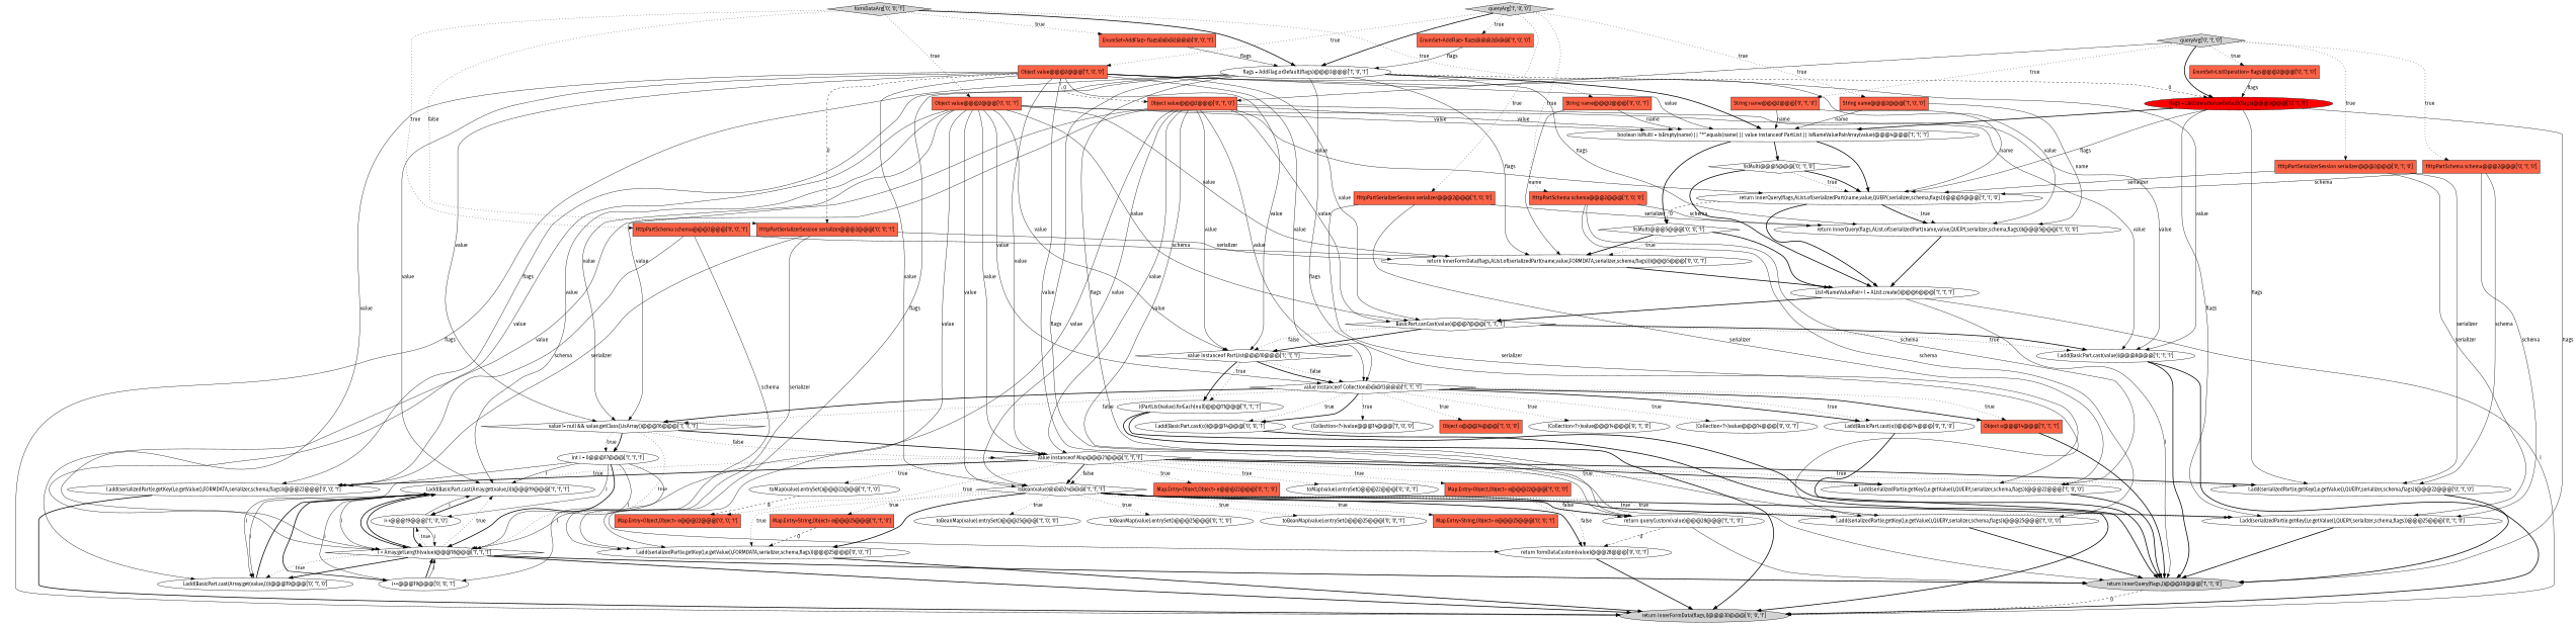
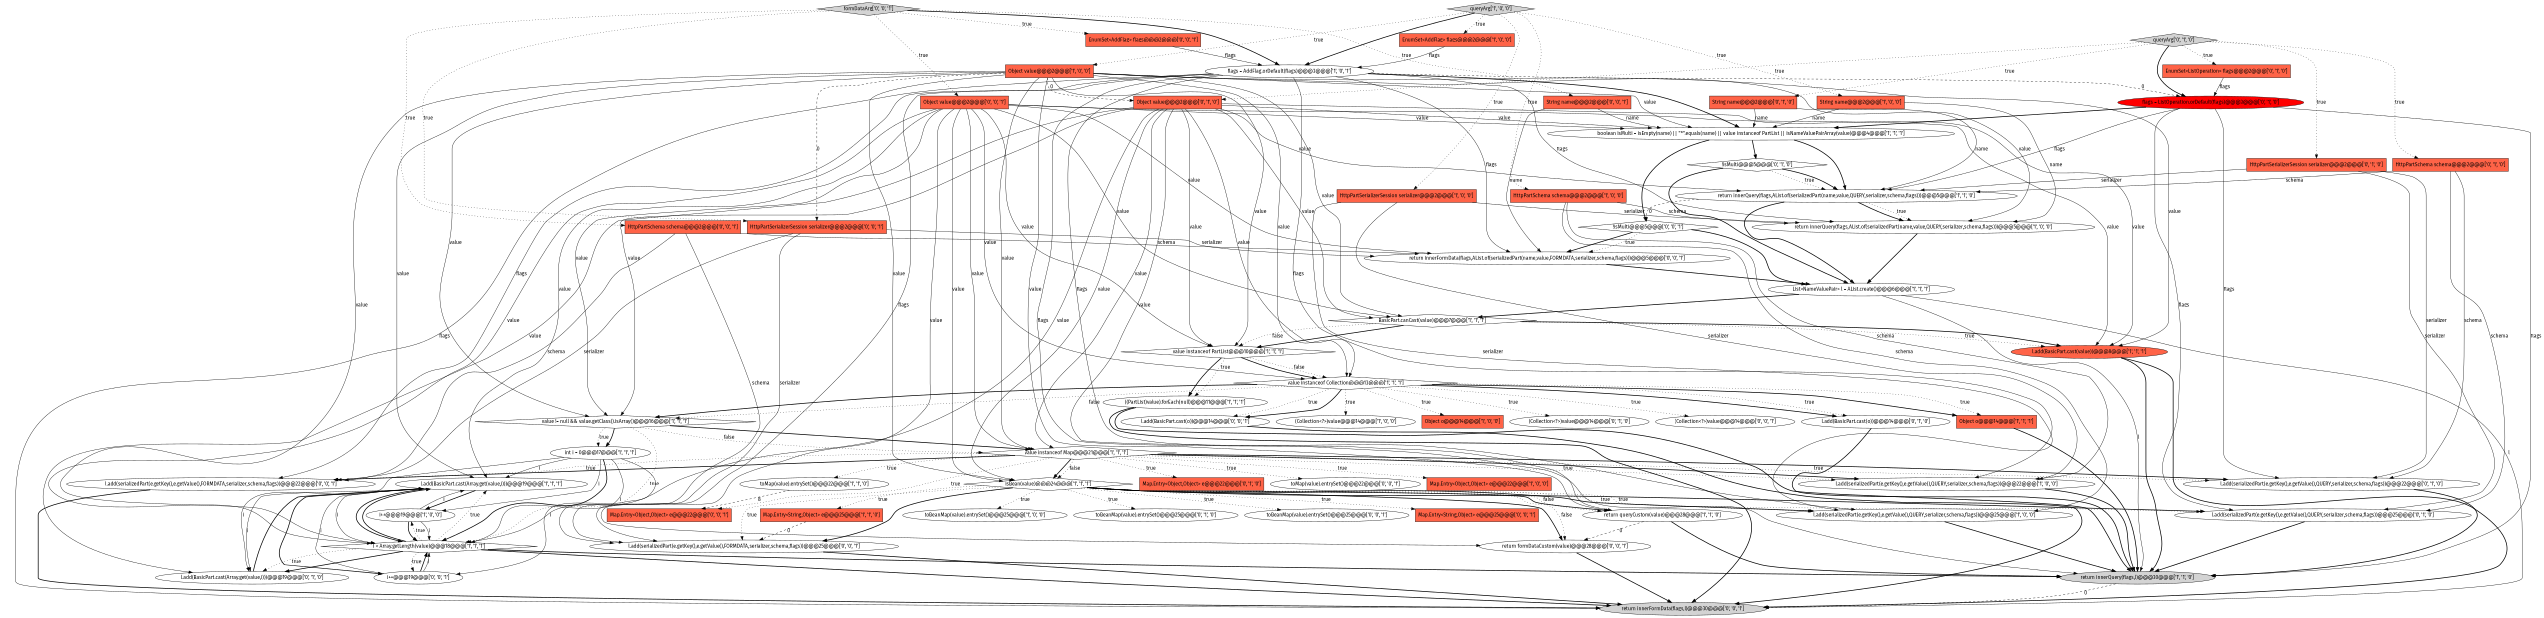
  digraph {
    fontname="Fira Sans"
    node [fillcolor=white fontname="Fira Sans" shape=ellipse style=filled]
    edge [fontname="Fira Sans" style=solid]
    n1 [label="l.add(BasicPart.cast(Array.get(value,i)))@@@19@@@['1', '1', '1']"]
    n2 [label="i++@@@19@@@['1', '0', '0']"]
    n3 [label="l.add(BasicPart.cast(Array.get(value,i)))@@@19@@@['0', '1', '0']"]
    n4 [label="i++@@@19@@@['0', '0', '1']"]
    n5 [label="i < Array.getLength(value)@@@18@@@['1', '1', '1']" shape=diamond]
    n6 [fillcolor=lightgray label="return innerQuery(flags,l)@@@30@@@['1', '1', '0']"]
    n7 [fillcolor=lightgray label="return innerFormData(flags,l)@@@30@@@['0', '0', '1']"]
    n8 [label="(Collection<?>)value@@@14@@@['0', '0', '1']"]
    n9 [label="l.add(serializedPart(e.getKey(),e.getValue(),QUERY,serializer,schema,flags))@@@22@@@['0', '1', '0']"]
    n10 [label="l.add(serializedPart(e.getKey(),e.getValue(),FORMDATA,serializer,schema,flags))@@@25@@@['0', '0', '1']"]
    n11 [fillcolor=tomato label="Map.Entry<String,Object> e@@@25@@@['1', '1', '0']" shape=box]
    n12 [label="List<NameValuePair> l = AList.create()@@@6@@@['1', '1', '1']"]
    n13 [label="BasicPart.canCast(value)@@@7@@@['1', '1', '1']" shape=diamond]
    n14 [label="value instanceof PartList@@@10@@@['1', '1', '1']" shape=diamond]
-   n15 [label="l.add(BasicPart.cast(value))@@@8@@@['1', '1', '1']"]
+   n15 [fillcolor=tomato label="l.add(BasicPart.cast(value))@@@8@@@['1', '1', '1']"]
    n16 [fillcolor=tomato label="String name@@@2@@@['0', '1', '0']" shape=box]
    n17 [label="boolean isMulti = isEmpty(name) || \"*\".equals(name) || value instanceof PartList || isNameValuePairArray(value)@@@4@@@['1', '1', '1']"]
    n18 [label="return innerQuery(flags,AList.of(serializedPart(name,value,QUERY,serializer,schema,flags)))@@@5@@@['1', '1', '0']"]
    n19 [label="!isMulti@@@5@@@['0', '1', '0']" shape=diamond]
    n20 [label="!isMulti@@@5@@@['0', '0', '1']" shape=diamond]
    n21 [label="return innerQuery(flags,AList.of(serializedPart(name,value,QUERY,serializer,schema,flags)))@@@5@@@['1', '0', '0']"]
    n22 [fillcolor=tomato label="Object value@@@2@@@['0', '0', '1']" shape=box]
    n23 [label="value instanceof Collection@@@13@@@['1', '1', '1']" shape=diamond]
    n24 [label="isBean(value)@@@24@@@['1', '1', '1']" shape=diamond]
    n25 [label="value != null && value.getClass().isArray()@@@16@@@['1', '1', '1']" shape=diamond]
    n26 [label="return innerFormData(flags,AList.of(serializedPart(name,value,FORMDATA,serializer,schema,flags)))@@@5@@@['0', '0', '1']"]
    n27 [label="value instanceof Map@@@21@@@['1', '1', '1']" shape=diamond]
    n28 [label="return formDataCustom(value)@@@28@@@['0', '0', '1']"]
    n29 [label="(Collection<?>)value@@@14@@@['1', '0', '0']"]
    n30 [label="l.add(BasicPart.cast(o))@@@14@@@['0', '1', '0']"]
    n31 [label="l.add(BasicPart.cast(o))@@@14@@@['0', '0', '1']"]
    n32 [fillcolor=tomato label="Object o@@@14@@@['1', '1', '1']" shape=box]
    n33 [fillcolor=tomato label="Object o@@@14@@@['1', '0', '0']" shape=box]
    n34 [label="(Collection<?>)value@@@14@@@['0', '1', '0']"]
    n35 [label="return queryCustom(value)@@@28@@@['1', '1', '0']"]
    n36 [label="l.add(serializedPart(e.getKey(),e.getValue(),QUERY,serializer,schema,flags))@@@25@@@['1', '0', '0']"]
    n37 [label="toBeanMap(value).entrySet()@@@25@@@['1', '0', '0']"]
    n38 [label="toBeanMap(value).entrySet()@@@25@@@['0', '1', '0']"]
    n39 [label="toBeanMap(value).entrySet()@@@25@@@['0', '0', '1']"]
    n40 [fillcolor=tomato label="Map.Entry<String,Object> e@@@25@@@['0', '0', '1']" shape=box]
    n41 [label="l.add(serializedPart(e.getKey(),e.getValue(),QUERY,serializer,schema,flags))@@@25@@@['0', '1', '0']"]
    n42 [label="((PartList)value).forEach(null)@@@11@@@['1', '1', '1']"]
    n43 [label="int i = 0@@@17@@@['1', '1', '1']"]
    n44 [fillcolor=tomato label="Map.Entry<Object,Object> e@@@22@@@['0', '1', '0']" shape=box]
    n45 [label="l.add(serializedPart(e.getKey(),e.getValue(),FORMDATA,serializer,schema,flags))@@@22@@@['0', '0', '1']"]
    n46 [label="toMap(value).entrySet()@@@22@@@['0', '0', '1']"]
    n47 [fillcolor=tomato label="Map.Entry<Object,Object> e@@@22@@@['1', '0', '0']" shape=box]
    n48 [fillcolor=tomato label="Map.Entry<Object,Object> e@@@22@@@['0', '0', '1']" shape=box]
    n49 [label="l.add(serializedPart(e.getKey(),e.getValue(),QUERY,serializer,schema,flags))@@@22@@@['1', '0', '0']"]
    n50 [label="toMap(value).entrySet()@@@22@@@['1', '1', '0']"]
    n51 [fillcolor=tomato label="Object value@@@2@@@['0', '1', '0']" shape=box]
    n52 [fillcolor=red label="flags = ListOperation.orDefault(flags)@@@3@@@['0', '1', '0']"]
    n53 [fillcolor=lightgray label="queryArg['0', '1', '0']" shape=diamond]
    n54 [fillcolor=tomato label="HttpPartSerializerSession serializer@@@2@@@['0', '1', '0']" shape=box]
    n55 [fillcolor=tomato label="EnumSet<ListOperation> flags@@@2@@@['0', '1', '0']" shape=box]
    n56 [fillcolor=tomato label="HttpPartSchema schema@@@2@@@['0', '1', '0']" shape=box]
    n57 [fillcolor=lightgray label="queryArg['1', '0', '0']" shape=diamond]
    n58 [fillcolor=tomato label="HttpPartSerializerSession serializer@@@2@@@['1', '0', '0']" shape=box]
    n59 [fillcolor=tomato label="String name@@@2@@@['1', '0', '0']" shape=box]
    n60 [fillcolor=tomato label="EnumSet<AddFlag> flags@@@2@@@['1', '0', '0']" shape=box]
    n61 [label="flags = AddFlag.orDefault(flags)@@@3@@@['1', '0', '1']"]
    n62 [fillcolor=tomato label="Object value@@@2@@@['1', '0', '0']" shape=box]
    n63 [fillcolor=tomato label="HttpPartSchema schema@@@2@@@['1', '0', '0']" shape=box]
    n64 [fillcolor=tomato label="HttpPartSerializerSession serializer@@@2@@@['0', '0', '1']" shape=box]
    n65 [fillcolor=tomato label="String name@@@2@@@['0', '0', '1']" shape=box]
    n66 [fillcolor=lightgray label="formDataArg['0', '0', '1']" shape=diamond]
    n67 [fillcolor=tomato label="EnumSet<AddFlag> flags@@@2@@@['0', '0', '1']" shape=box]
    n68 [fillcolor=tomato label="HttpPartSchema schema@@@2@@@['0', '0', '1']" shape=box]
    n1 -> n2 [style=bold]
    n1 -> n3 [label=i]
    n1 -> n4 [style=bold]
    n1 -> n5 [label=i]
    n1 -> n5 [style=bold]
    n2 -> n1 [label=i]
    n2 -> n5 [label=i]
    n2 -> n5 [style=bold]
    n3 -> n1 [style=bold]
    n4 -> n1 [label=i]
    n4 -> n5 [style=bold]
    n4 -> n5 [label=i]
    n5 -> n1 [style=bold]
    n5 -> n1 [label=true style=dotted]
    n5 -> n2 [label=true style=dotted]
    n5 -> n3 [label=true style=dotted]
    n5 -> n3 [style=bold]
+   n5 -> n4 [label=true style=dotted]
    n5 -> n6 [style=bold]
    n5 -> n7 [style=bold]
    n6 -> n7 [label=0 style=dashed]
    n9 -> n6 [style=bold]
    n10 -> n7 [style=bold]
    n11 -> n10 [label=0 style=dashed]
    n12 -> n6 [label=l]
    n12 -> n7 [label=l]
    n12 -> n13 [style=bold]
    n13 -> n14 [label=false style=dotted]
    n13 -> n14 [style=bold]
    n13 -> n15 [label=true style=dotted]
    n13 -> n15 [style=bold]
    n14 -> n23 [label=false style=dotted]
    n14 -> n23 [style=bold]
    n14 -> n42 [label=true style=dotted]
    n14 -> n42 [style=bold]
    n15 -> n6 [style=bold]
    n15 -> n7 [style=bold]
    n16 -> n17 [label=name]
    n16 -> n18 [label=name]
    n17 -> n18 [style=bold]
    n17 -> n19 [style=bold]
    n17 -> n20 [style=bold]
    n18 -> n12 [style=bold]
    n18 -> n20 [label=0 style=dashed]
    n18 -> n21 [label=true style=dotted]
    n18 -> n21 [style=bold]
    n19 -> n12 [style=bold]
    n19 -> n18 [label=true style=dotted]
    n19 -> n18 [style=bold]
    n20 -> n12 [style=bold]
    n20 -> n26 [label=true style=dotted]
    n20 -> n26 [style=bold]
    n21 -> n12 [style=bold]
    n22 -> n1 [label=value]
    n22 -> n5 [label=value]
    n22 -> n13 [label=value]
    n22 -> n14 [label=value]
    n22 -> n15 [label=value]
    n22 -> n17 [label=value]
    n22 -> n23 [label=value]
    n22 -> n24 [label=value]
    n22 -> n25 [label=value]
    n22 -> n26 [label=value]
    n22 -> n27 [label=value]
    n22 -> n28 [label=value]
    n23 -> n8 [label=true style=dotted]
    n23 -> n25 [style=bold]
    n23 -> n25 [label=false style=dotted]
    n23 -> n29 [label=true style=dotted]
    n23 -> n30 [style=bold]
    n23 -> n30 [label=true style=dotted]
    n23 -> n31 [label=true style=dotted]
    n23 -> n31 [style=bold]
    n23 -> n32 [label=true style=dotted]
    n23 -> n32 [style=bold]
    n23 -> n33 [label=true style=dotted]
    n23 -> n34 [label=true style=dotted]
    n24 -> n10 [style=bold]
    n24 -> n10 [label=true style=dotted]
    n24 -> n11 [label=true style=dotted]
    n24 -> n28 [label=false style=dotted]
    n24 -> n28 [style=bold]
    n24 -> n35 [label=false style=dotted]
    n24 -> n35 [style=bold]
    n24 -> n36 [style=bold]
    n24 -> n36 [label=true style=dotted]
    n24 -> n37 [label=true style=dotted]
    n24 -> n38 [label=true style=dotted]
    n24 -> n39 [label=true style=dotted]
    n24 -> n40 [label=true style=dotted]
    n24 -> n41 [label=true style=dotted]
    n24 -> n41 [style=bold]
    n25 -> n5 [label=true style=dotted]
    n25 -> n27 [label=false style=dotted]
    n25 -> n27 [style=bold]
    n25 -> n43 [style=bold]
    n25 -> n43 [label=true style=dotted]
    n26 -> n12 [style=bold]
    n27 -> n9 [label=true style=dotted]
    n27 -> n9 [style=bold]
    n27 -> n24 [style=bold]
    n27 -> n24 [label=false style=dotted]
    n27 -> n44 [label=true style=dotted]
    n27 -> n45 [style=bold]
    n27 -> n45 [label=true style=dotted]
    n27 -> n46 [label=true style=dotted]
    n27 -> n47 [label=true style=dotted]
    n27 -> n48 [label=true style=dotted]
    n27 -> n49 [label=true style=dotted]
    n27 -> n49 [style=bold]
    n27 -> n50 [label=true style=dotted]
    n28 -> n7 [style=bold]
    n30 -> n6 [style=bold]
    n31 -> n7 [style=bold]
    n32 -> n6 [style=bold]
-   n35 -> n6
+   n35 -> n6 [style=bold]
    n35 -> n28 [label=0 style=dashed]
    n36 -> n6 [style=bold]
    n41 -> n6 [style=bold]
    n42 -> n6 [style=bold]
    n42 -> n7 [style=bold]
    n43 -> n1 [label=i]
    n43 -> n2 [label=i]
    n43 -> n3 [label=i]
    n43 -> n4 [label=i]
    n43 -> n5 [label=i]
    n43 -> n5 [style=bold]
    n45 -> n7 [style=bold]
    n49 -> n6 [style=bold]
    n50 -> n48 [label=8 style=dashed]
    n51 -> n3 [label=value]
    n51 -> n5 [label=value]
    n51 -> n13 [label=value]
    n51 -> n14 [label=value]
    n51 -> n15 [label=value]
    n51 -> n17 [label=value]
    n51 -> n18 [label=value]
    n51 -> n23 [label=value]
    n51 -> n24 [label=value]
    n51 -> n25 [label=value]
    n51 -> n27 [label=value]
    n51 -> n35 [label=value]
    n52 -> n6 [label=flags]
    n52 -> n9 [label=flags]
    n52 -> n17 [style=bold]
    n52 -> n18 [label=flags]
    n52 -> n41 [label=flags]
    n53 -> n16 [label=true style=dotted]
-   n53 -> n51 [label=true]
+   n53 -> n51 [label=true style=dotted]
    n53 -> n52 [style=bold]
    n53 -> n54 [label=true style=dotted]
    n53 -> n55 [label=true style=dotted]
    n53 -> n56 [label=true style=dotted]
    n54 -> n9 [label=serializer]
    n54 -> n18 [label=serializer]
    n54 -> n41 [label=serializer]
    n55 -> n52 [label=flags]
    n56 -> n9 [label=schema]
    n56 -> n18 [label=schema]
    n56 -> n41 [label=schema]
    n57 -> n58 [label=true style=dotted]
    n57 -> n59 [label=true style=dotted]
    n57 -> n60 [label=true style=dotted]
    n57 -> n61 [style=bold]
    n57 -> n62 [label=true style=dotted]
    n57 -> n63 [label=true style=dotted]
    n58 -> n21 [label=serializer]
    n58 -> n36 [label=serializer]
    n58 -> n49 [label=serializer]
    n59 -> n17 [label=name]
    n59 -> n21 [label=name]
    n60 -> n61 [label=flags]
    n61 -> n6 [label=flags]
    n61 -> n7 [label=flags]
    n61 -> n10 [label=flags]
    n61 -> n17 [style=bold]
    n61 -> n21 [label=flags]
    n61 -> n26 [label=flags]
    n61 -> n36 [label=flags]
    n61 -> n45 [label=flags]
    n61 -> n49 [label=flags]
    n61 -> n52 [label=0 style=dashed]
    n62 -> n1 [label=value]
    n62 -> n5 [label=value]
    n62 -> n13 [label=value]
    n62 -> n14 [label=value]
    n62 -> n15 [label=value]
    n62 -> n17 [label=value]
    n62 -> n21 [label=value]
    n62 -> n23 [label=value]
    n62 -> n24 [label=value]
    n62 -> n25 [label=value]
    n62 -> n27 [label=value]
    n62 -> n35 [label=value]
    n62 -> n51 [label=0 style=dashed]
    n62 -> n64 [label=0 style=dashed]
    n63 -> n21 [label=schema]
    n63 -> n36 [label=schema]
    n63 -> n49 [label=schema]
    n64 -> n10 [label=serializer]
    n64 -> n26 [label=serializer]
    n64 -> n45 [label=serializer]
    n65 -> n17 [label=name]
    n65 -> n26 [label=name]
    n66 -> n22 [label=true style=dotted]
    n66 -> n61 [style=bold]
-   n66 -> n64 [label=false style=dotted]
+   n66 -> n64 [label=true style=dotted]
    n66 -> n65 [label=true style=dotted]
    n66 -> n67 [label=true style=dotted]
    n66 -> n68 [label=true style=dotted]
    n67 -> n61 [label=flags]
    n68 -> n10 [label=schema]
    n68 -> n26 [label=schema]
    n68 -> n45 [label=schema]
  }
